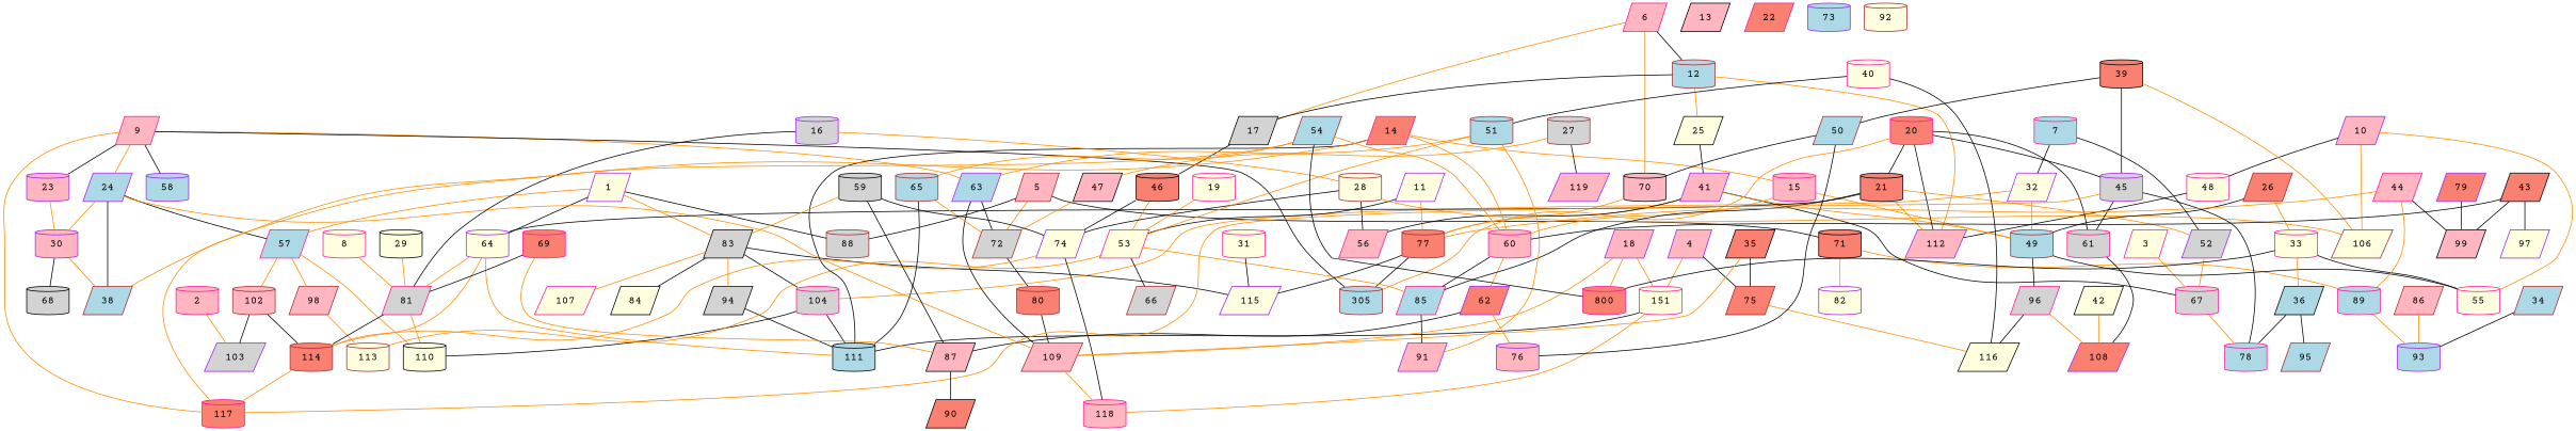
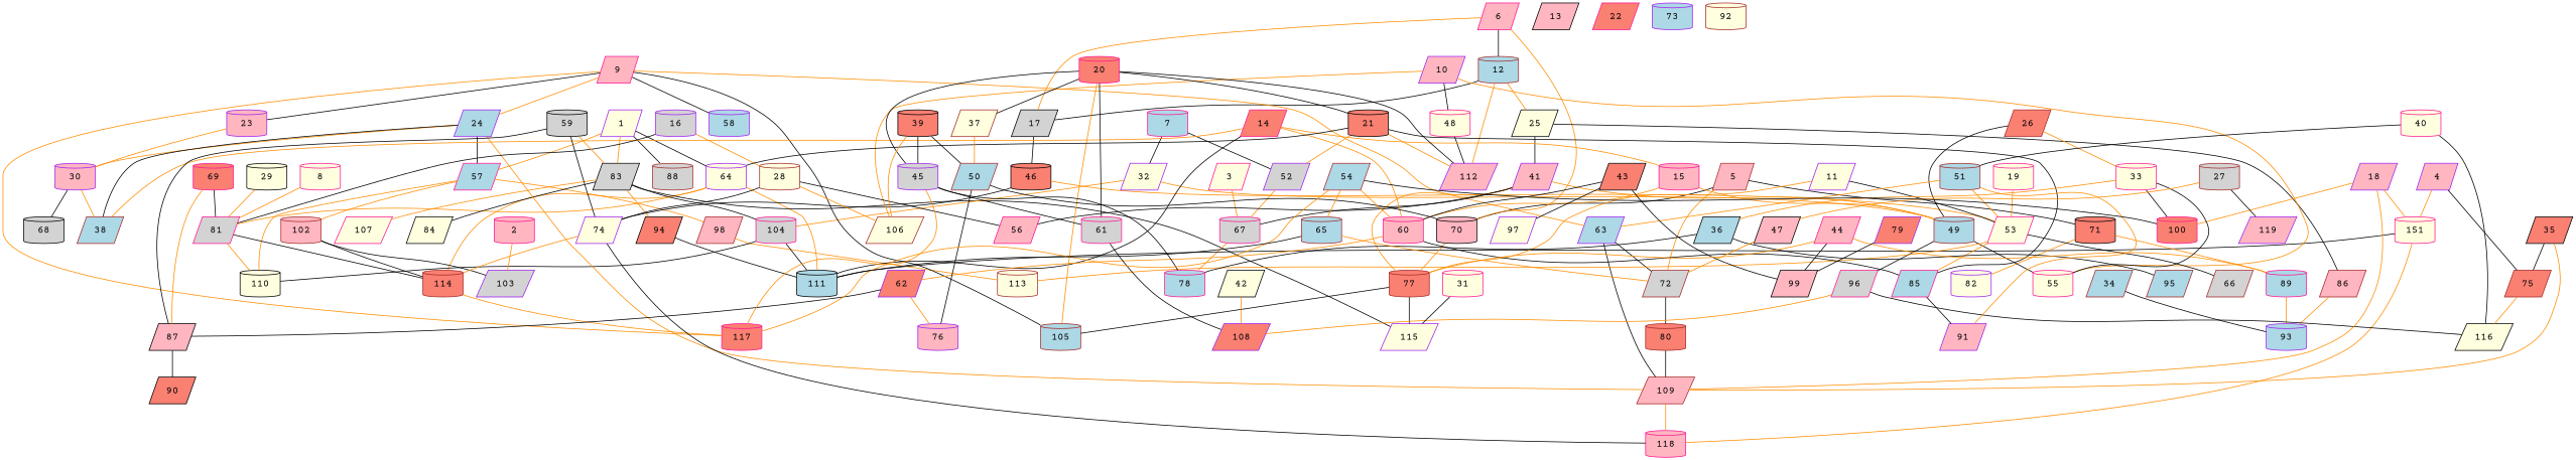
  graph {
    fontname="Courier Prime"
    node [color=deeppink fillcolor=lightyellow fontname="Courier Prime" shape=parallelogram style=filled]
    edge [color=darkorange fontname="Courier Prime"]
    1 [color=purple]
    57 [fillcolor=lightblue]
    64 [color=purple shape=cylinder]
    83 [color=black fillcolor=lightgrey]
    88 [color=brown fillcolor=lightgrey shape=cylinder]
    98 [color=brown fillcolor=lightpink]
    102 [color=brown fillcolor=lightpink shape=cylinder]
    110 [color=black shape=cylinder]
    81 [fillcolor=lightgrey]
    111 [color=black fillcolor=lightblue shape=cylinder]
    114 [color=brown fillcolor=salmon shape=cylinder]
    115 [color=purple]
    104 [fillcolor=lightgrey shape=cylinder]
    84 [color=black]
-   94 [color=black fillcolor=lightgrey]
+   94 [color=black fillcolor=salmon]
    107
    2 [fillcolor=lightpink shape=cylinder]
    103 [color=purple fillcolor=lightgrey]
    67 [fillcolor=lightgrey shape=cylinder]
    3
    78 [fillcolor=lightblue shape=cylinder]
    4 [color=purple fillcolor=lightpink]
    75 [color=brown fillcolor=salmon]
    n24 [label=151 shape=cylinder]
    116 [color=black]
    118 [fillcolor=lightpink shape=cylinder]
    5 [color=brown fillcolor=lightpink]
    71 [color=black fillcolor=salmon shape=cylinder]
    72 [color=brown fillcolor=lightgrey]
    89 [fillcolor=lightblue shape=cylinder]
    82 [color=purple shape=cylinder]
    80 [color=brown fillcolor=salmon shape=cylinder]
    6 [fillcolor=lightpink]
    12 [color=brown fillcolor=lightblue shape=cylinder]
    17 [color=black fillcolor=lightgrey]
    70 [color=black fillcolor=lightpink shape=cylinder]
    25 [color=black]
    112 [color=purple fillcolor=lightpink]
    46 [color=black fillcolor=salmon shape=cylinder]
    77 [color=brown fillcolor=salmon shape=cylinder]
    7 [fillcolor=lightblue shape=cylinder]
    32 [color=purple]
    52 [color=purple fillcolor=lightgrey]
    49 [color=brown fillcolor=lightblue shape=cylinder]
    8 [shape=cylinder]
    93 [color=purple fillcolor=lightblue shape=cylinder]
    9 [fillcolor=lightpink]
    23 [color=purple fillcolor=lightpink shape=cylinder]
    24 [color=purple fillcolor=lightblue]
    58 [color=purple fillcolor=lightblue shape=cylinder]
    63 [color=purple fillcolor=lightblue]
-   105 [color=brown fillcolor=lightblue shape=cylinder label=305]
+   105 [color=brown fillcolor=lightblue shape=cylinder]
    117 [fillcolor=salmon shape=cylinder]
    30 [color=purple fillcolor=lightpink shape=cylinder]
    38 [color=brown fillcolor=lightblue]
    109 [color=brown fillcolor=lightpink]
    10 [color=purple fillcolor=lightpink]
    48 [shape=cylinder]
    55 [shape=cylinder]
    106 [color=brown]
    11 [color=purple]
    53
    85 [fillcolor=lightblue]
    66 [color=brown fillcolor=lightgrey]
    113 [color=brown shape=cylinder]
    41 [color=purple fillcolor=lightpink]
    86 [color=brown fillcolor=lightpink]
    13 [color=black fillcolor=lightpink]
    14 [fillcolor=salmon]
    15 [fillcolor=lightpink shape=cylinder]
    60 [fillcolor=lightpink shape=cylinder]
    62 [color=purple fillcolor=salmon]
    96 [fillcolor=lightgrey]
    16 [color=purple fillcolor=lightgrey shape=cylinder]
    28 [color=brown shape=cylinder]
    56 [fillcolor=lightpink]
    74 [color=purple]
    18 [color=purple fillcolor=lightpink]
-   100 [fillcolor=salmon shape=cylinder label=800]
+   100 [fillcolor=salmon shape=cylinder]
    19 [shape=cylinder]
    20 [fillcolor=salmon shape=cylinder]
    21 [color=black fillcolor=salmon shape=cylinder]
+   37 [color=brown]
    45 [color=purple fillcolor=lightgrey shape=cylinder]
    61 [fillcolor=lightgrey shape=cylinder]
    50 [color=brown fillcolor=lightblue]
    108 [color=purple fillcolor=salmon]
    91 [color=purple fillcolor=lightpink]
    22 [fillcolor=salmon]
    68 [color=black fillcolor=lightgrey shape=cylinder]
    26 [color=brown fillcolor=salmon]
    33 [shape=cylinder]
    36 [color=black fillcolor=lightblue]
    27 [color=brown fillcolor=lightgrey shape=cylinder]
    47 [color=black fillcolor=lightpink]
    119 [color=purple fillcolor=lightpink]
    29 [color=black shape=cylinder]
    31 [shape=cylinder]
    95 [color=brown fillcolor=lightblue]
    34 [color=brown fillcolor=lightblue]
    35 [color=black fillcolor=salmon]
    76 [color=purple fillcolor=lightpink shape=cylinder]
    39 [color=black fillcolor=salmon shape=cylinder]
    40 [shape=cylinder]
    51 [color=brown fillcolor=lightblue shape=cylinder]
    42 [color=black]
    43 [color=black fillcolor=salmon]
    97 [color=purple]
    99 [color=black fillcolor=lightpink]
    44 [fillcolor=lightpink]
    54 [color=brown fillcolor=lightblue]
    65 [color=brown fillcolor=lightblue shape=cylinder]
    59 [color=black fillcolor=lightgrey shape=cylinder]
    87 [color=black fillcolor=lightpink]
    90 [color=black fillcolor=salmon]
    69 [fillcolor=salmon shape=cylinder]
    73 [color=purple fillcolor=lightblue shape=cylinder]
    79 [color=purple fillcolor=salmon]
    92 [color=brown shape=cylinder]
    1 -- 57
    1 -- 64 [color=black]
    1 -- 83
    1 -- 88 [color=black]
    57 -- 98
    57 -- 102
    57 -- 110
    64 -- 81
    64 -- 111
    64 -- 114
    83 -- 115 [color=black]
    83 -- 104 [color=black]
    83 -- 84 [color=black]
    83 -- 94
    83 -- 107
    98 -- 113
    102 -- 114 [color=black]
    102 -- 103 [color=black]
    81 -- 110
    81 -- 114 [color=black]
    114 -- 117
    104 -- 110 [color=black]
    104 -- 111 [color=black]
    94 -- 111 [color=black]
    2 -- 103
    67 -- 78
    3 -- 67
    4 -- 75 [color=black]
    4 -- n24
    75 -- 116
    n24 -- 111 [color=black]
    n24 -- 118
-   5 -- 88 [color=black]
+   5 -- 70 [color=black]
    5 -- 71 [color=black]
    5 -- 72
    71 -- 89
    71 -- 82
    72 -- 80 [color=black]
    89 -- 93
    80 -- 109 [color=black]
    6 -- 12 [color=black]
    6 -- 17
    6 -- 70
    12 -- 17 [color=black]
    12 -- 25
    12 -- 112
    17 -- 46 [color=black]
    70 -- 77
    25 -- 41 [color=black]
+   25 -- 86 [color=black]
    46 -- 53
    46 -- 74 [color=black]
    77 -- 115 [color=black]
    77 -- 105 [color=black]
    7 -- 32 [color=black]
    7 -- 52 [color=black]
    32 -- 104
    32 -- 49
    52 -- 67
    49 -- 55 [color=black]
    49 -- 96 [color=black]
    8 -- 81
    9 -- 23 [color=black]
    9 -- 24
    9 -- 58 [color=black]
    9 -- 63
    9 -- 105 [color=black]
    9 -- 117
    23 -- 30
    24 -- 57 [color=black]
    24 -- 30
    24 -- 38 [color=black]
    24 -- 109
    63 -- 72 [color=black]
    63 -- 109 [color=black]
    30 -- 38
    30 -- 68 [color=black]
    109 -- 118
    10 -- 48 [color=black]
    10 -- 55
    10 -- 106
    48 -- 112 [color=black]
    11 -- 77
    11 -- 53 [color=black]
    53 -- 85
    53 -- 66 [color=black]
    53 -- 113
    85 -- 91 [color=black]
    41 -- 67 [color=black]
    41 -- 77
    41 -- 49
    41 -- 56 [color=black]
    86 -- 93
    14 -- 111 [color=black]
    14 -- 38
    14 -- 15
    14 -- 60
    15 -- 49
    15 -- 60
    60 -- 85 [color=black]
    60 -- 62
    62 -- 76
    62 -- 87 [color=black]
    96 -- 116 [color=black]
    96 -- 108
    16 -- 81 [color=black]
    16 -- 28
    28 -- 106
    28 -- 56 [color=black]
    28 -- 74 [color=black]
    74 -- 114
    74 -- 118 [color=black]
    18 -- n24
    18 -- 109
    18 -- 100
    19 -- 53
    20 -- 112 [color=black]
    20 -- 105
    20 -- 21 [color=black]
+   20 -- 37 [color=black]
    20 -- 45 [color=black]
    20 -- 61 [color=black]
    21 -- 64 [color=black]
    21 -- 112
    21 -- 52
    21 -- 85 [color=black]
+   37 -- 50
    45 -- 78 [color=black]
    45 -- 117
    45 -- 61 [color=black]
    61 -- 108 [color=black]
    50 -- 70 [color=black]
    50 -- 76 [color=black]
    26 -- 49 [color=black]
    26 -- 33
    33 -- 55 [color=black]
    33 -- 100 [color=black]
    33 -- 36
    36 -- 78 [color=black]
    36 -- 95 [color=black]
    27 -- 47
    27 -- 119 [color=black]
    47 -- 72
    29 -- 81
    31 -- 115 [color=black]
    34 -- 93 [color=black]
    35 -- 75 [color=black]
    35 -- 109
    39 -- 106
    39 -- 45 [color=black]
    39 -- 50 [color=black]
    40 -- 116 [color=black]
    40 -- 51 [color=black]
    51 -- 63
    51 -- 53
    51 -- 91
    42 -- 108
    43 -- 60 [color=black]
    43 -- 97 [color=black]
    43 -- 99 [color=black]
    44 -- 89
    44 -- 77
    44 -- 99 [color=black]
    54 -- 117
    54 -- 60
    54 -- 100 [color=black]
    54 -- 65
    65 -- 111 [color=black]
    65 -- 72
    59 -- 83
    59 -- 74 [color=black]
    59 -- 87 [color=black]
    87 -- 90 [color=black]
    69 -- 81 [color=black]
    69 -- 87
    79 -- 99 [color=black]
  }
